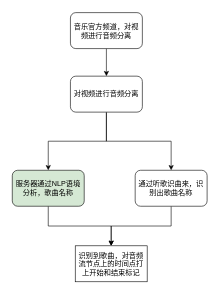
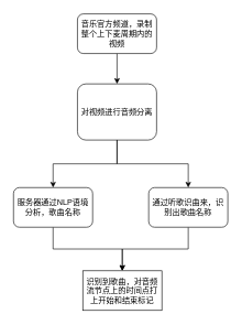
  <mxCell id="0" />
  <mxCell id="1" parent="0" />
  <mxCell id="2" style="edgeStyle=orthogonalEdgeStyle;rounded=0;orthogonalLoop=1;jettySize=auto;html=1;exitX=0.5;exitY=1;exitDx=0;exitDy=0;" edge="1" parent="1" source="4" target="6"><mxGeometry relative="1" as="geometry" /></mxCell>
  <mxCell id="3" style="edgeStyle=orthogonalEdgeStyle;rounded=0;orthogonalLoop=1;jettySize=auto;html=1;exitX=0.5;exitY=1;exitDx=0;exitDy=0;" edge="1" parent="1" source="4" target="8"><mxGeometry relative="1" as="geometry" /></mxCell>
- <mxCell id="4" value="对视频进行音频分离" style="rounded=1;whiteSpace=wrap;html=1;" vertex="1" parent="1"><mxGeometry x="117" y="126" width="120" height="60" as="geometry" /></mxCell>
+ <mxCell id="4" value="对视频进行音频分离" style="rounded=1;whiteSpace=wrap;html=1;" vertex="1" parent="1"><mxGeometry x="117" y="126" width="120" height="85" as="geometry" /></mxCell>
  <mxCell id="5" style="edgeStyle=orthogonalEdgeStyle;rounded=0;orthogonalLoop=1;jettySize=auto;html=1;exitX=0.5;exitY=1;exitDx=0;exitDy=0;" edge="1" parent="1" source="6" target="11"><mxGeometry relative="1" as="geometry" /></mxCell>
- <mxCell id="6" value="服务器通过NLP语境分析，歌曲名称" style="rounded=1;whiteSpace=wrap;html=1;fillColor=#d5e8d4;" vertex="1" parent="1"><mxGeometry x="20" y="283" width="120" height="60" as="geometry" /></mxCell>
+ <mxCell id="6" value="服务器通过NLP语境分析，歌曲名称" style="rounded=1;whiteSpace=wrap;html=1;" vertex="1" parent="1"><mxGeometry x="20" y="283" width="120" height="60" as="geometry" /></mxCell>
  <mxCell id="7" style="edgeStyle=orthogonalEdgeStyle;rounded=0;orthogonalLoop=1;jettySize=auto;html=1;exitX=0.5;exitY=1;exitDx=0;exitDy=0;entryX=0.5;entryY=0;entryDx=0;entryDy=0;" edge="1" parent="1" source="8" target="11"><mxGeometry relative="1" as="geometry" /></mxCell>
  <mxCell id="8" value="通过听歌识曲来，识别出歌曲名称" style="rounded=1;whiteSpace=wrap;html=1;" vertex="1" parent="1"><mxGeometry x="225" y="283" width="120" height="60" as="geometry" /></mxCell>
  <mxCell id="9" style="edgeStyle=orthogonalEdgeStyle;rounded=0;orthogonalLoop=1;jettySize=auto;html=1;exitX=0.5;exitY=1;exitDx=0;exitDy=0;" edge="1" parent="1" source="10" target="4"><mxGeometry relative="1" as="geometry" /></mxCell>
- <mxCell id="10" value="音乐官方频道，对视频进行音频分离" style="rounded=1;whiteSpace=wrap;html=1;" vertex="1" parent="1"><mxGeometry x="117" y="20" width="120" height="60" as="geometry" /></mxCell>
+ <mxCell id="10" value="音乐官方频道，录制整个上下麦周期内的视频" style="rounded=1;whiteSpace=wrap;html=1;" vertex="1" parent="1"><mxGeometry x="117" y="20" width="120" height="60" as="geometry" /></mxCell>
  <mxCell id="11" value="识别到歌曲，对音频流节点上的时间点打上开始和结束标记" style="whiteSpace=wrap;html=1;rounded=0;" vertex="1" parent="1"><mxGeometry x="125" y="409" width="120" height="60" as="geometry" /></mxCell>
